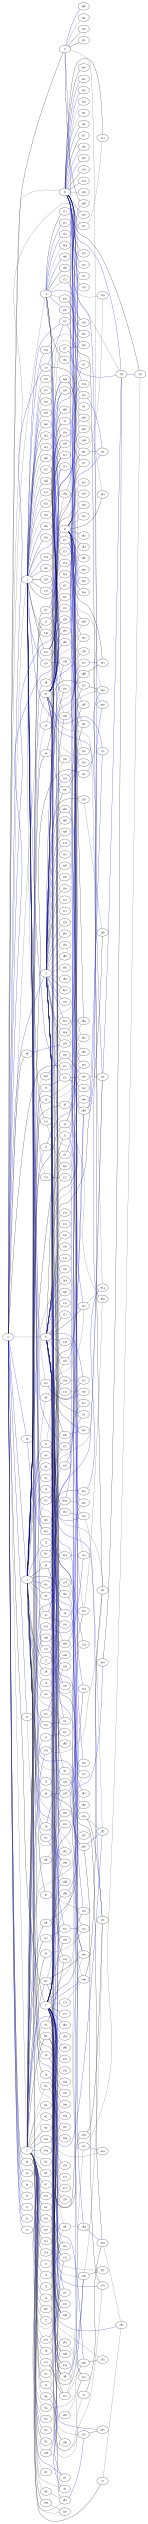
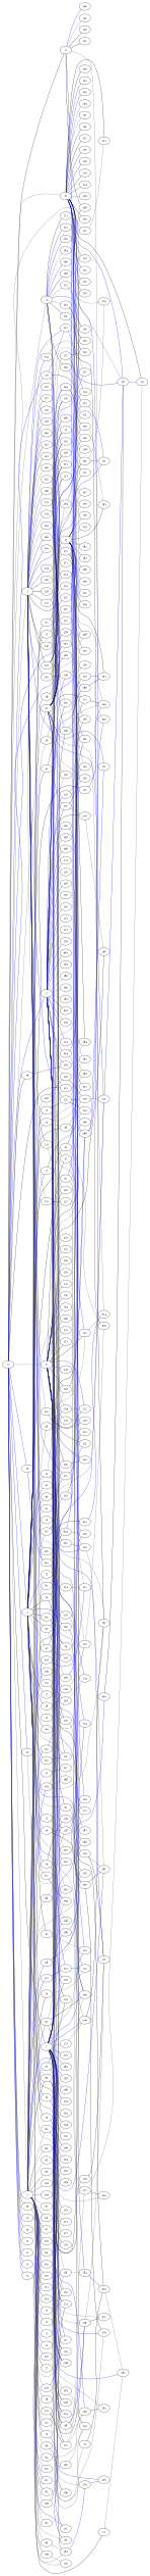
  graph {
    fontname="Playfair Display"
    rankdir=LR
    node [fontname="Playfair Display"]
    edge [color=gray40 fontname="Playfair Display"]
    0
    1
    2
    3
    4
    5
    6
    7
    8
    9
    10
    11
    12
    13
    14
    15
    16
    17
    18
    19
    20
    21
    22
    23
    327
    213
    24
    25
    26
    27
    28
    29
    30
    31
    32
    33
    34
    35
    36
    37
    38
    39
    40
    41
    42
    43
    44
    45
    46
    47
    48
    49
    50
    51
    52
    53
    54
    55
    56
    57
    58
    59
    60
    61
    62
    63
    64
    65
    66
    67
    68
    69
    70
    71
    72
    73
    74
    75
    76
    77
    78
    79
    80
    81
    82
    83
    84
    85
    86
    87
    88
    89
    90
    91
    92
    93
    94
    95
    96
    97
    98
    99
    100
    101
    102
    103
    104
    105
    106
    107
    108
    109
    110
    111
    112
    113
    114
    115
    116
    117
    118
    119
    120
    121
    385
    128
    130
    131
    132
    133
    134
    129
    136
    137
    138
    139
    140
    141
    142
    143
    144
    145
    146
    147
    148
    149
    150
    151
    152
    153
    154
    155
    156
    157
    158
    159
    160
    161
    135
    122
    123
    124
    125
    126
    127
    162
    163
    164
    165
    166
    167
    168
    169
    170
    171
    172
    173
    174
    175
    296
    176
    177
    178
    179
    180
    181
    182
    183
    184
    186
    187
    188
    189
    190
    191
    192
    193
    194
    195
    196
    197
    198
    199
    200
    201
    202
    203
    204
    205
    206
    207
    208
    209
    210
    211
    212
    214
    215
    216
    217
    218
    219
    220
    221
    222
    223
    224
    261
    263
    256
    258
    259
    260
    257
    225
    226
    227
    228
    229
    230
    231
    232
    233
    234
    235
    236
    237
    238
    239
    240
    241
    242
    243
    244
    245
    246
    247
    248
    249
    250
    251
    252
    253
    254
    255
    262
    264
    265
    266
    267
    268
    269
    270
    271
    272
    273
    274
    275
    276
    277
    278
    279
    280
    281
    282
    283
    284
    285
    286
    287
    288
    289
    290
    291
    292
    293
    294
    295
    297
    298
    299
    300
    301
    302
    n305 [label=803]
    304
    305
    306
    307
    308
    309
    310
    311
    312
    313
    314
    315
    316
    317
    318
    319
    320
    321
    322
    323
    324
    325
    326
    328
    329
    330
    331
    332
    333
    334
    335
    336
    337
    338
    339
    340
    341
    342
    343
    344
    345
    346
    347
    348
    349
    350
    351
    352
    353
    354
    355
    356
    357
    358
    359
    360
    361
    362
    363
    364
    365
    366
    367
    368
    369
    370
    371
    372
    373
    374
    384
    386
    387
    388
    389
    390
    392
    393
    394
    395
    396
    397
    398
    399
    391
    375
    376
    377
    378
    379
    380
    381
    382
    383
    185
    0 -- 1 [color=blue]
    0 -- 2
    0 -- 3
    0 -- 4
    0 -- 5 [color=blue]
    0 -- 6
    0 -- 7 [color=black]
    0 -- 8
    0 -- 9 [color=black]
    0 -- 10
    0 -- 11 [color=blue]
    0 -- 12 [color=blue]
    0 -- 13
    0 -- 14 [color=blue]
    0 -- 15
    0 -- 16 [color=blue]
    0 -- 17
    0 -- 18 [color=black]
    0 -- 19 [color=black]
    0 -- 20 [color=blue]
    0 -- 21 [color=blue]
    0 -- 22 [color=blue]
    0 -- 23 [color=blue]
    0 -- 327
    0 -- 213 [color=black]
    1 -- 24
    1 -- 25 [color=blue]
    1 -- 26 [color=black]
    1 -- 27 [color=black]
    1 -- 28 [color=black]
    1 -- 29
    1 -- 30 [color=black]
    1 -- 31 [color=black]
    1 -- 32
    1 -- 33 [color=black]
    1 -- 34 [color=black]
    1 -- 35 [color=black]
    1 -- 36 [color=black]
    1 -- 37
    1 -- 38 [color=black]
    1 -- 39
    1 -- 40 [color=blue]
    1 -- 41 [color=black]
    1 -- 42 [color=black]
    1 -- 43
    1 -- 44
    1 -- 45 [color=black]
    1 -- 46
    1 -- 47 [color=black]
    1 -- 48 [color=blue]
    1 -- 49 [color=blue]
    1 -- 50
    1 -- 51
    1 -- 52 [color=blue]
    1 -- 53
    1 -- 54 [color=black]
    1 -- 55 [color=blue]
    1 -- 56
    1 -- 57 [color=blue]
    1 -- 58 [color=blue]
    1 -- 59 [color=black]
    1 -- 60 [color=black]
    1 -- 61
    1 -- 62 [color=blue]
    1 -- 63 [color=black]
    1 -- 64 [color=blue]
    2 -- 65
    2 -- 66 [color=black]
    2 -- 67 [color=blue]
    2 -- 68 [color=blue]
    2 -- 69 [color=blue]
    2 -- 70
    2 -- 71
    2 -- 72 [color=blue]
    2 -- 73
    2 -- 74 [color=blue]
    2 -- 75 [color=black]
    2 -- 76 [color=blue]
    2 -- 77 [color=black]
    2 -- 78 [color=blue]
    2 -- 79 [color=black]
    2 -- 80
    2 -- 81
    2 -- 82 [color=blue]
    2 -- 83 [color=black]
    2 -- 84
    2 -- 85
    2 -- 86
    2 -- 87
    2 -- 88
    2 -- 89 [color=black]
    2 -- 90 [color=black]
    2 -- 91
    2 -- 92
    2 -- 93 [color=blue]
    2 -- 94
    2 -- 95
    2 -- 96
    2 -- 97
    2 -- 98
    2 -- 99 [color=black]
    2 -- 100 [color=blue]
    2 -- 101
    2 -- 102 [color=black]
    2 -- 103 [color=blue]
    2 -- 104 [color=blue]
    2 -- 105 [color=blue]
    2 -- 106 [color=black]
    2 -- 107
    2 -- 108
    2 -- 109 [color=black]
    2 -- 110 [color=blue]
    2 -- 111 [color=black]
    2 -- 112 [color=blue]
    2 -- 113 [color=black]
    2 -- 114 [color=blue]
    2 -- 115
    2 -- 116 [color=blue]
    2 -- 117 [color=blue]
    2 -- 118
    2 -- 119
    2 -- 120
    2 -- 121
    2 -- 385
    3 -- 128 [color=black]
    3 -- 130
    3 -- 131 [color=black]
    3 -- 132 [color=blue]
    3 -- 133 [color=blue]
    3 -- 134 [color=blue]
    3 -- 129
    3 -- 136 [color=black]
    3 -- 137 [color=black]
    3 -- 138 [color=blue]
    3 -- 139 [color=black]
    3 -- 140 [color=blue]
    3 -- 141 [color=black]
    3 -- 142 [color=black]
    3 -- 143 [color=black]
    3 -- 144 [color=blue]
    3 -- 145 [color=blue]
    3 -- 146
    3 -- 147
    3 -- 148 [color=blue]
    3 -- 149 [color=blue]
    3 -- 150 [color=blue]
    3 -- 151
    3 -- 152
    3 -- 153
    3 -- 154
    3 -- 155
    3 -- 156 [color=black]
    3 -- 157 [color=blue]
    3 -- 158
    3 -- 159
    3 -- 160 [color=blue]
    3 -- 161 [color=black]
    3 -- 135 [color=blue]
    3 -- 122 [color=black]
    3 -- 123 [color=blue]
    3 -- 124 [color=blue]
    3 -- 125 [color=blue]
    3 -- 126 [color=black]
    3 -- 127 [color=blue]
    4 -- 162 [color=black]
    4 -- 163 [color=blue]
    4 -- 164
    4 -- 165 [color=blue]
    4 -- 166 [color=blue]
    4 -- 167
    4 -- 168 [color=black]
    4 -- 169 [color=black]
    4 -- 170
    4 -- 171 [color=black]
    4 -- 172 [color=blue]
    4 -- 173
    4 -- 174 [color=blue]
    4 -- 175 [color=blue]
    4 -- 296
    5 -- 213
    5 -- 54 [color=blue]
    5 -- 176
    5 -- 177
    5 -- 178
    5 -- 179 [color=blue]
    5 -- 180 [color=black]
    5 -- 181 [color=blue]
    5 -- 182 [color=black]
    5 -- 183
    5 -- 184 [color=blue]
    5 -- 186
    5 -- 187
    5 -- 188
    5 -- 189
    5 -- 190 [color=black]
    5 -- 191 [color=black]
    5 -- 192
    5 -- 193 [color=black]
    5 -- 194 [color=blue]
    5 -- 195 [color=blue]
    5 -- 196
    5 -- 197
    5 -- 198 [color=black]
    5 -- 199 [color=black]
    5 -- 200 [color=black]
    5 -- 201 [color=blue]
    5 -- 202 [color=blue]
    5 -- 203 [color=black]
    5 -- 204
    5 -- 205 [color=black]
    5 -- 206 [color=blue]
    5 -- 207
    5 -- 208
    5 -- 209 [color=black]
    5 -- 210
    5 -- 211 [color=black]
    5 -- 212
    5 -- 214 [color=blue]
    5 -- 215 [color=blue]
    5 -- 216 [color=black]
    5 -- 217
    5 -- 218 [color=black]
    5 -- 219 [color=black]
    5 -- 220 [color=blue]
    5 -- 221 [color=blue]
    5 -- 222
    5 -- 223
    5 -- 224 [color=blue]
    5 -- 261 [color=blue]
    5 -- 263
    6 -- 256 [color=black]
    6 -- 258 [color=blue]
    6 -- 259 [color=blue]
    6 -- 260 [color=black]
    6 -- 257
    6 -- 225
    6 -- 226 [color=black]
    6 -- 227
    6 -- 228 [color=black]
    6 -- 229 [color=black]
    6 -- 230
    6 -- 231 [color=black]
    6 -- 232 [color=blue]
    6 -- 233 [color=blue]
    6 -- 234 [color=blue]
    6 -- 235 [color=blue]
    6 -- 236 [color=blue]
    6 -- 237 [color=blue]
    6 -- 238 [color=blue]
    6 -- 239 [color=blue]
    6 -- 240 [color=black]
    6 -- 241 [color=blue]
    6 -- 242 [color=black]
    6 -- 243
    6 -- 244 [color=blue]
    6 -- 245 [color=black]
    6 -- 246 [color=black]
    6 -- 247 [color=blue]
    6 -- 248 [color=blue]
    6 -- 249 [color=blue]
    6 -- 250
    6 -- 251
    6 -- 252 [color=black]
    6 -- 253 [color=black]
    6 -- 254
    6 -- 255 [color=black]
    7 -- 296 [color=black]
    7 -- 204 [color=black]
    7 -- 261
    7 -- 263 [color=black]
    7 -- 262
    7 -- 264
    7 -- 265 [color=black]
    7 -- 266
    7 -- 267
    7 -- 268 [color=blue]
    7 -- 269
    7 -- 270 [color=blue]
    7 -- 271
    7 -- 272
    7 -- 273
    7 -- 274
    7 -- 275
    7 -- 276 [color=black]
    7 -- 277 [color=black]
    7 -- 278 [color=black]
    7 -- 279
    7 -- 280 [color=blue]
    7 -- 281
    7 -- 282
    7 -- 283 [color=blue]
    7 -- 284
    7 -- 285 [color=blue]
    7 -- 286 [color=blue]
    7 -- 287 [color=blue]
    7 -- 288 [color=blue]
    7 -- 289 [color=black]
    7 -- 290
    7 -- 291 [color=blue]
    7 -- 292
    7 -- 293 [color=black]
    7 -- 294 [color=black]
    7 -- 295 [color=blue]
    7 -- 297 [color=black]
    7 -- 298 [color=black]
    7 -- 299 [color=black]
    7 -- 300 [color=blue]
    7 -- 301 [color=blue]
    7 -- 302 [color=blue]
    7 -- n305 [color=black]
    7 -- 304 [color=blue]
-   7 -- 305 [color=black]
+   7 -- 305 [color=blue]
    7 -- 306
    7 -- 307
    7 -- 308
    7 -- 309 [color=blue]
    7 -- 310 [color=blue]
    8 -- 327 [color=blue]
    8 -- 165
    8 -- 311
    8 -- 312
    8 -- 313 [color=blue]
    8 -- 314 [color=blue]
    8 -- 315 [color=black]
    8 -- 316 [color=blue]
    8 -- 317
    8 -- 318 [color=blue]
    8 -- 319
    8 -- 320 [color=black]
    8 -- 321 [color=blue]
    8 -- 322
    8 -- 323 [color=black]
    8 -- 324 [color=blue]
    8 -- 325
    8 -- 326 [color=blue]
    8 -- 328
    8 -- 329
    8 -- 330 [color=black]
    8 -- 331
    8 -- 332 [color=black]
    8 -- 333 [color=black]
    8 -- 334 [color=blue]
    8 -- 335 [color=black]
    8 -- 336
    8 -- 337 [color=blue]
    8 -- 338 [color=blue]
    8 -- 339 [color=black]
    8 -- 340 [color=black]
    8 -- 341 [color=blue]
    8 -- 342 [color=blue]
    8 -- 343 [color=blue]
    8 -- 344
    9 -- 345 [color=blue]
    9 -- 346 [color=blue]
    9 -- 347
    9 -- 348 [color=black]
    9 -- 349
    9 -- 350 [color=black]
    9 -- 351 [color=black]
    10 -- 12 [color=black]
    10 -- 35
    10 -- 352 [color=blue]
    10 -- 353 [color=black]
    10 -- 354
    10 -- 355 [color=black]
    10 -- 356 [color=blue]
    10 -- 357 [color=black]
    10 -- 358 [color=black]
    10 -- 359
    10 -- 360 [color=blue]
    10 -- 361 [color=blue]
    10 -- 362 [color=black]
    10 -- 363
    10 -- 364
    10 -- 365
    10 -- 366 [color=blue]
    10 -- 367
    10 -- 368 [color=blue]
    10 -- 369 [color=blue]
    10 -- 370 [color=blue]
    10 -- 371 [color=blue]
    10 -- 372 [color=blue]
    10 -- 373
    10 -- 374 [color=blue]
    11 -- 385 [color=blue]
    11 -- 384 [color=black]
    11 -- 386 [color=blue]
    11 -- 387
    11 -- 388
    11 -- 389
    11 -- 390
    11 -- 392 [color=blue]
    11 -- 393 [color=black]
    11 -- 394 [color=blue]
    11 -- 395 [color=black]
    11 -- 396
    11 -- 397
    11 -- 398 [color=blue]
    11 -- 399
    11 -- 391 [color=blue]
    11 -- 375 [color=blue]
    11 -- 376
    11 -- 377 [color=black]
    11 -- 378 [color=black]
    11 -- 379
    11 -- 380 [color=black]
    11 -- 381 [color=black]
    11 -- 382 [color=black]
    11 -- 383 [color=blue]
    16 -- 145 [color=blue]
    18 -- 216 [color=blue]
    19 -- 182
    20 -- 61 [color=blue]
    20 -- 123 [color=blue]
    20 -- 191 [color=black]
    23 -- 228
    327 -- 333 [color=blue]
    24 -- 38
    24 -- 384
    24 -- 387
    25 -- 98
    25 -- 125 [color=blue]
    25 -- 365
    26 -- 238 [color=black]
    26 -- 298 [color=blue]
    29 -- 398
    30 -- 338 [color=black]
    30 -- 369
    31 -- 76 [color=blue]
    33 -- 317 [color=blue]
    34 -- 306 [color=black]
    35 -- 255 [color=blue]
    36 -- 48 [color=black]
    37 -- 209 [color=black]
    38 -- 389
    39 -- 149 [color=black]
    39 -- 228 [color=blue]
    41 -- 313 [color=black]
    43 -- 202 [color=black]
    43 -- 293 [color=blue]
    43 -- 321 [color=blue]
    44 -- 81 [color=blue]
    45 -- 93 [color=blue]
    45 -- 127 [color=black]
    46 -- 255
    47 -- 305
    48 -- 155
    48 -- 306 [color=blue]
    52 -- 213
    52 -- 56 [color=black]
    53 -- 228
    56 -- 309
    57 -- 395 [color=blue]
    58 -- 175
    59 -- 268
    59 -- 396 [color=black]
    60 -- 61 [color=blue]
    62 -- 269 [color=blue]
    63 -- 136 [color=blue]
    64 -- 220 [color=blue]
    64 -- 331
    68 -- 380 [color=black]
    70 -- 247
    70 -- 348 [color=blue]
    75 -- 285
    79 -- 232
    84 -- 298 [color=black]
    87 -- 167 [color=black]
    88 -- 250
    89 -- 274 [color=black]
    89 -- 334 [color=black]
    90 -- 349 [color=blue]
    91 -- 217 [color=black]
    92 -- 293 [color=blue]
    92 -- 370
    94 -- 249
    96 -- 182
    97 -- 203 [color=black]
    97 -- 308 [color=black]
    98 -- 184
    101 -- 263 [color=blue]
    101 -- 301
    102 -- 364 [color=blue]
    103 -- 188
    103 -- 258
    103 -- 367
    105 -- 231 [color=blue]
    106 -- 158
    106 -- 325
    108 -- 253 [color=black]
    109 -- 120
    112 -- 200 [color=blue]
    113 -- 133 [color=blue]
    115 -- 135 [color=black]
    115 -- 321
    117 -- 149 [color=black]
    117 -- 193
    117 -- 253 [color=black]
    118 -- 197 [color=blue]
    121 -- 122 [color=black]
    121 -- 266
    131 -- 245
    133 -- 232 [color=blue]
    134 -- 363
    137 -- 144 [color=blue]
    139 -- 178 [color=black]
    139 -- 211 [color=blue]
    139 -- 361 [color=black]
    141 -- 368
    144 -- 208
    144 -- 377 [color=black]
    145 -- 241
    145 -- 269 [color=blue]
    150 -- 206 [color=black]
    150 -- 353 [color=black]
    152 -- 235 [color=black]
    153 -- 227 [color=black]
    155 -- 290 [color=blue]
    155 -- 333
    156 -- 282
    157 -- 278 [color=black]
    158 -- 322 [color=blue]
    135 -- 212 [color=black]
    122 -- 149
    122 -- 249
    123 -- 327 [color=blue]
    125 -- 191
    125 -- 256 [color=black]
    125 -- 243 [color=black]
    127 -- 205
    127 -- 388 [color=black]
    162 -- 247 [color=blue]
    169 -- 240
    170 -- 326
    170 -- 367 [color=black]
    173 -- 336 [color=blue]
    174 -- 224 [color=blue]
    175 -- 192 [color=blue]
    175 -- 272 [color=blue]
    296 -- 349
    177 -- 326 [color=blue]
    177 -- 360 [color=black]
    181 -- 288 [color=blue]
    182 -- 279 [color=blue]
    184 -- 209 [color=blue]
    191 -- 329
    191 -- 375 [color=blue]
    193 -- 234
    194 -- 231
    194 -- 313 [color=black]
    197 -- 256 [color=black]
    199 -- 305 [color=blue]
    200 -- 325
    201 -- 359 [color=blue]
    204 -- 235
    205 -- 246
    206 -- 356
    207 -- 267
    209 -- 285
    214 -- 384
    215 -- 393 [color=blue]
    220 -- 260
    256 -- 321
    258 -- 288 [color=blue]
    259 -- 287
    259 -- 371 [color=black]
    260 -- 287 [color=blue]
    260 -- 301 [color=black]
    226 -- 242 [color=blue]
    228 -- 345 [color=blue]
    237 -- 239
    247 -- 287
    249 -- 262 [color=black]
    254 -- 322
    255 -- 364
    265 -- 371 [color=black]
    271 -- 309
    279 -- 295 [color=black]
    281 -- 370
    284 -- 363 [color=blue]
    288 -- 372 [color=blue]
    288 -- 399 [color=blue]
    289 -- 391 [color=blue]
    300 -- 327 [color=black]
    302 -- 341 [color=black]
    n305 -- 319 [color=blue]
    n305 -- 345
    306 -- 307 [color=black]
    306 -- 371
    309 -- 367 [color=black]
    312 -- 323
    313 -- 349 [color=black]
    321 -- 327 [color=blue]
    325 -- 369
    360 -- 381
    363 -- 375 [color=blue]
    388 -- 393 [color=black]
    185 -- 370
  }
